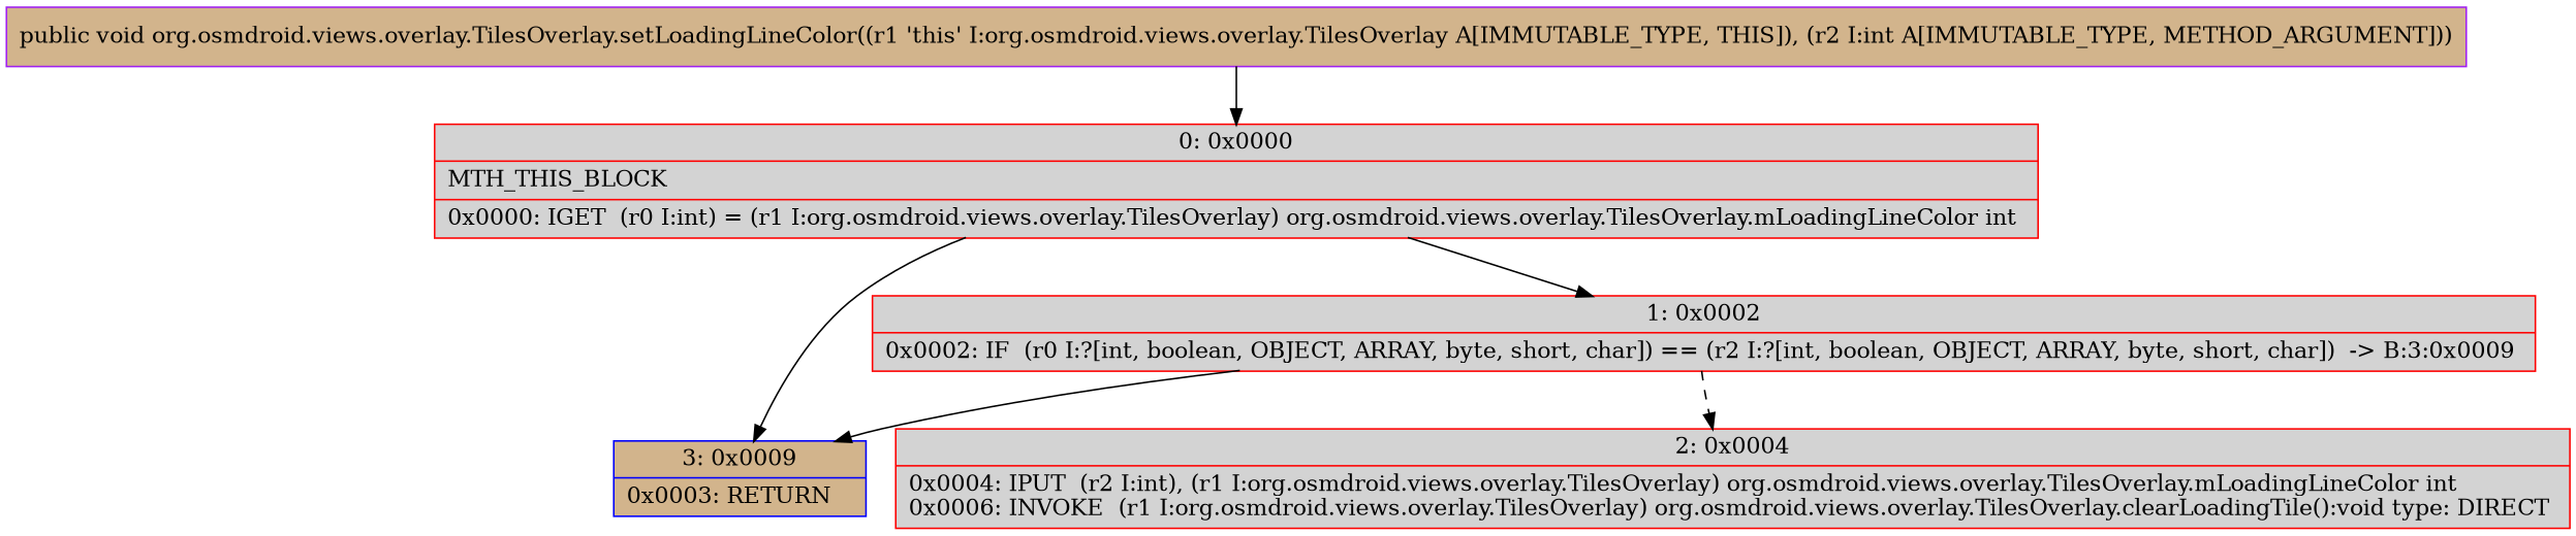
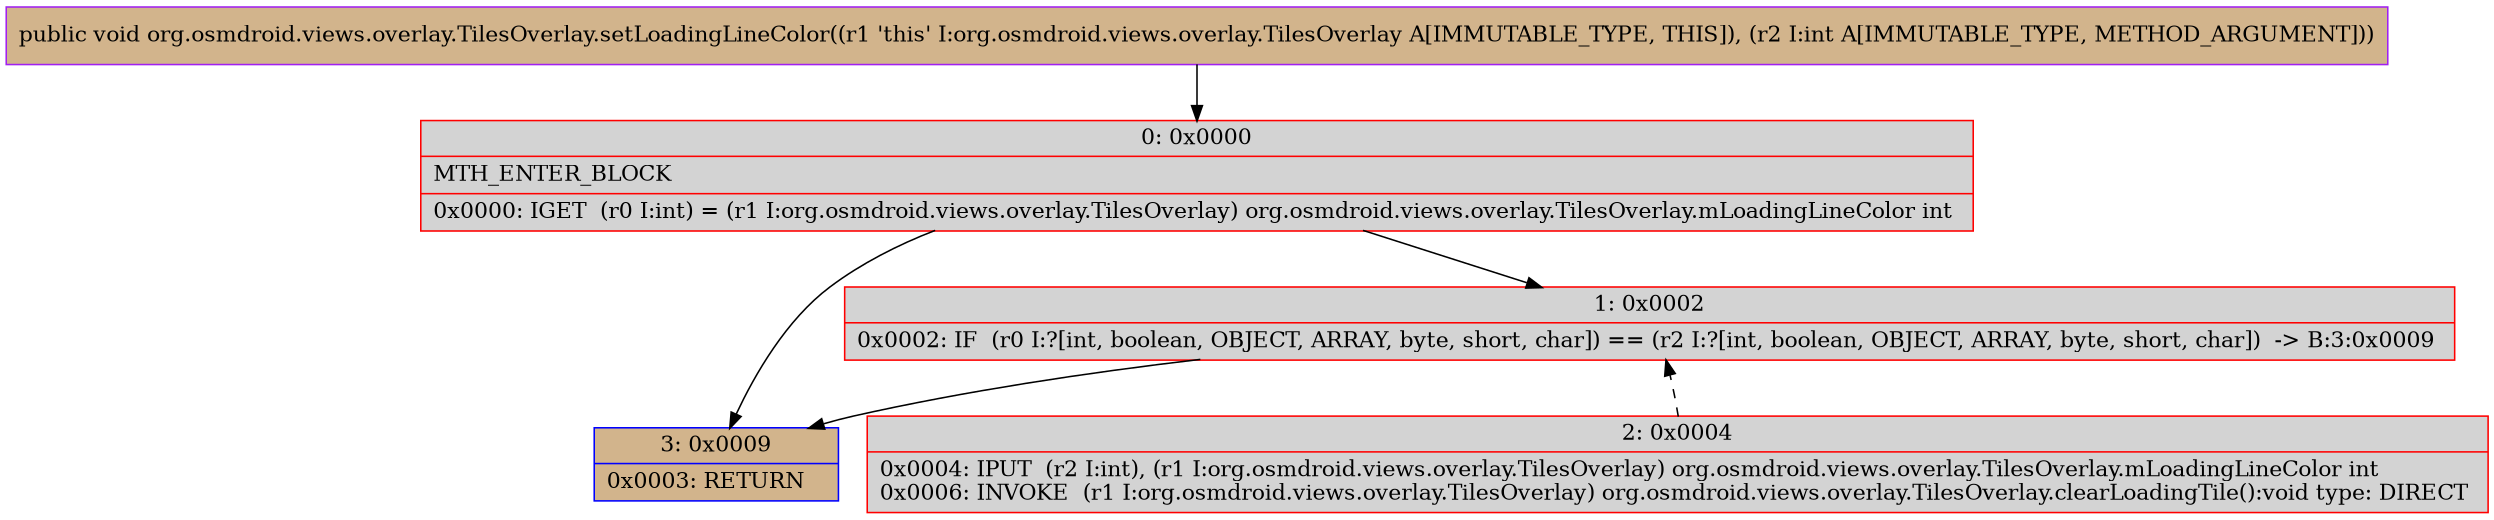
  digraph {
    node [color=red fillcolor=lightgrey shape=record style=filled]
-   n1 [label="{0\:\ 0x0000|MTH_THIS_BLOCK\l|0x0000: IGET  (r0 I:int) = (r1 I:org.osmdroid.views.overlay.TilesOverlay) org.osmdroid.views.overlay.TilesOverlay.mLoadingLineColor int \l}"]
+   n1 [label="{0\:\ 0x0000|MTH_ENTER_BLOCK\l|0x0000: IGET  (r0 I:int) = (r1 I:org.osmdroid.views.overlay.TilesOverlay) org.osmdroid.views.overlay.TilesOverlay.mLoadingLineColor int \l}"]
    n2 [label="{1\:\ 0x0002|0x0002: IF  (r0 I:?[int, boolean, OBJECT, ARRAY, byte, short, char]) == (r2 I:?[int, boolean, OBJECT, ARRAY, byte, short, char])  \-\> B:3:0x0009 \l}"]
    n3 [color=blue fillcolor=tan label="{3\:\ 0x0009|0x0003: RETURN   \l}"]
    n4 [label="{2\:\ 0x0004|0x0004: IPUT  (r2 I:int), (r1 I:org.osmdroid.views.overlay.TilesOverlay) org.osmdroid.views.overlay.TilesOverlay.mLoadingLineColor int \l0x0006: INVOKE  (r1 I:org.osmdroid.views.overlay.TilesOverlay) org.osmdroid.views.overlay.TilesOverlay.clearLoadingTile():void type: DIRECT \l}"]
    n5 [color=purple fillcolor=tan label="{public void org.osmdroid.views.overlay.TilesOverlay.setLoadingLineColor((r1 'this' I:org.osmdroid.views.overlay.TilesOverlay A[IMMUTABLE_TYPE, THIS]), (r2 I:int A[IMMUTABLE_TYPE, METHOD_ARGUMENT])) }"]
    n1 -> n2
    n1 -> n3
    n2 -> n3
-   n2 -> n4 [style=dashed]
+   n4 -> n2 [style=dashed]
    n5 -> n1
  }
